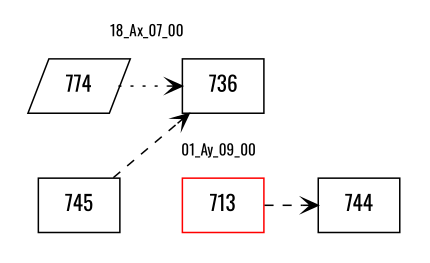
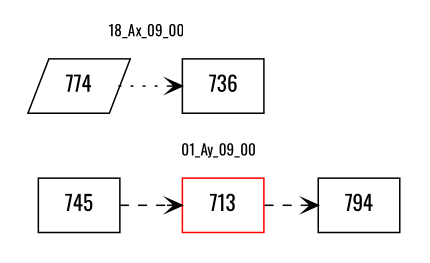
  digraph {
    fontname=Oswald
    rankdir=LR
    node [color=black fontname=Oswald shape=box]
    edge [arrowhead=vee color=black fontname=Oswald style=dashed]
    n1 [label=774 shape=parallelogram]
    n2 [label=736]
    n3 [label=745]
    n4 [color=red label=713]
-   n5 [label=744]
+   n5 [label=794]
    subgraph cluster_1 {
      color=white
      fontsize=10
-     label="18_Ax_07_00"
+     label="18_Ax_09_00"
      n1
      n2
    }
    subgraph cluster_2 {
      color=white
      fontsize=10
      label="01_Ay_09_00"
      n3
      n4
      n5
    }
    n1 -> n2 [style=dotted]
-   n3 -> n2
+   n3 -> n4
    n4 -> n5
  }
